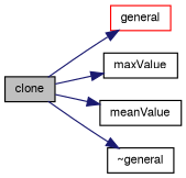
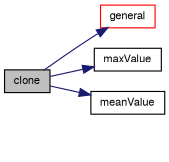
  digraph {
    rankdir=LR
    node [color=black fontname=FreeSans fontsize=10 shape=record]
    edge [color=midnightblue fontname=FreeSans fontsize=10 labelfontname=FreeSans labelfontsize=10 style=solid]
    n1 [fillcolor=grey75 fontcolor=black height=0.2 label=clone style=filled width=0.4]
    n2 [color=red height=0.2 label=general width=0.4]
    n3 [height=0.2 label=maxValue width=0.4]
    n4 [height=0.2 label=meanValue width=0.4]
-   n5 [height=0.2 label="~general" width=0.4]
    n1 -> n2
    n1 -> n3
    n1 -> n4
-   n1 -> n5
  }
